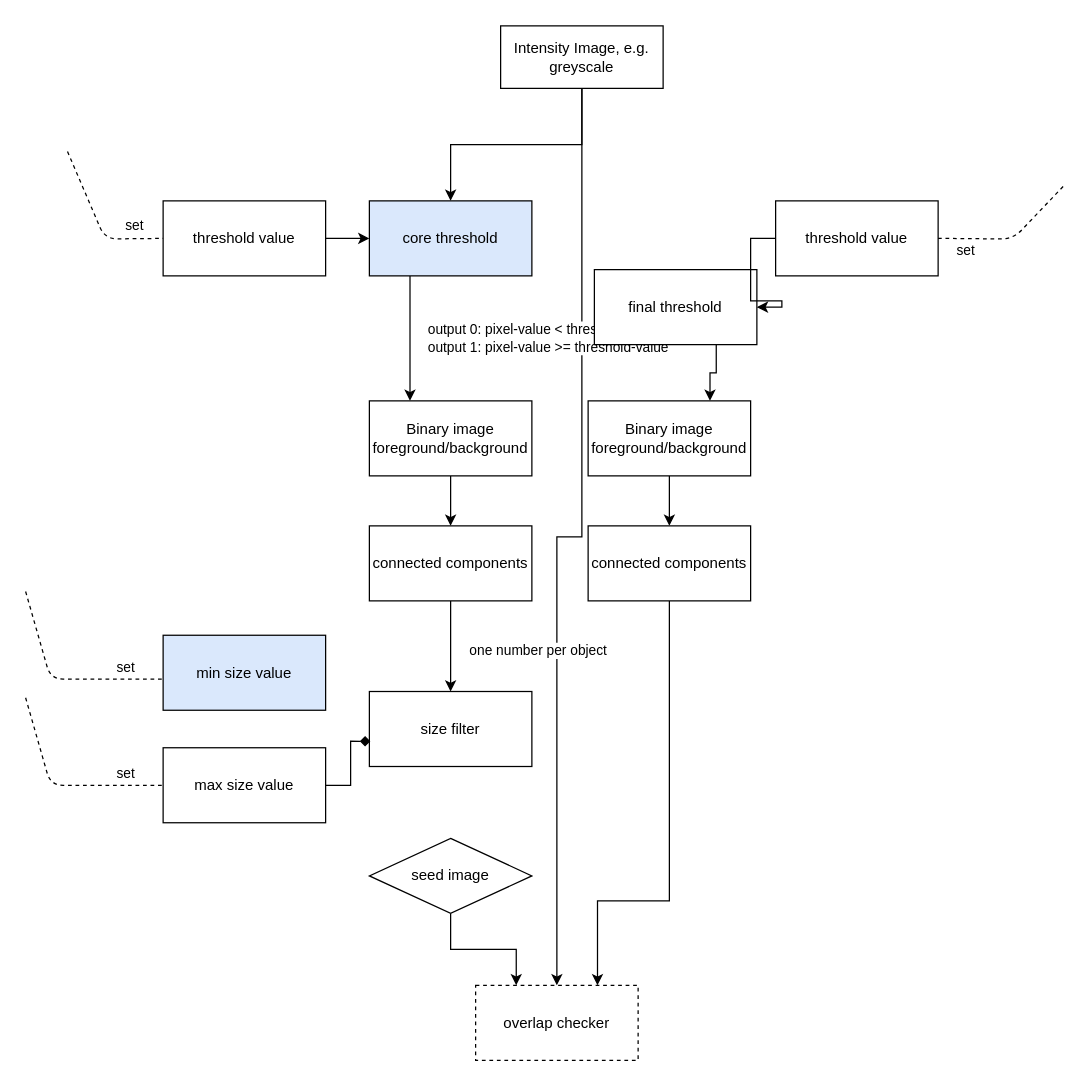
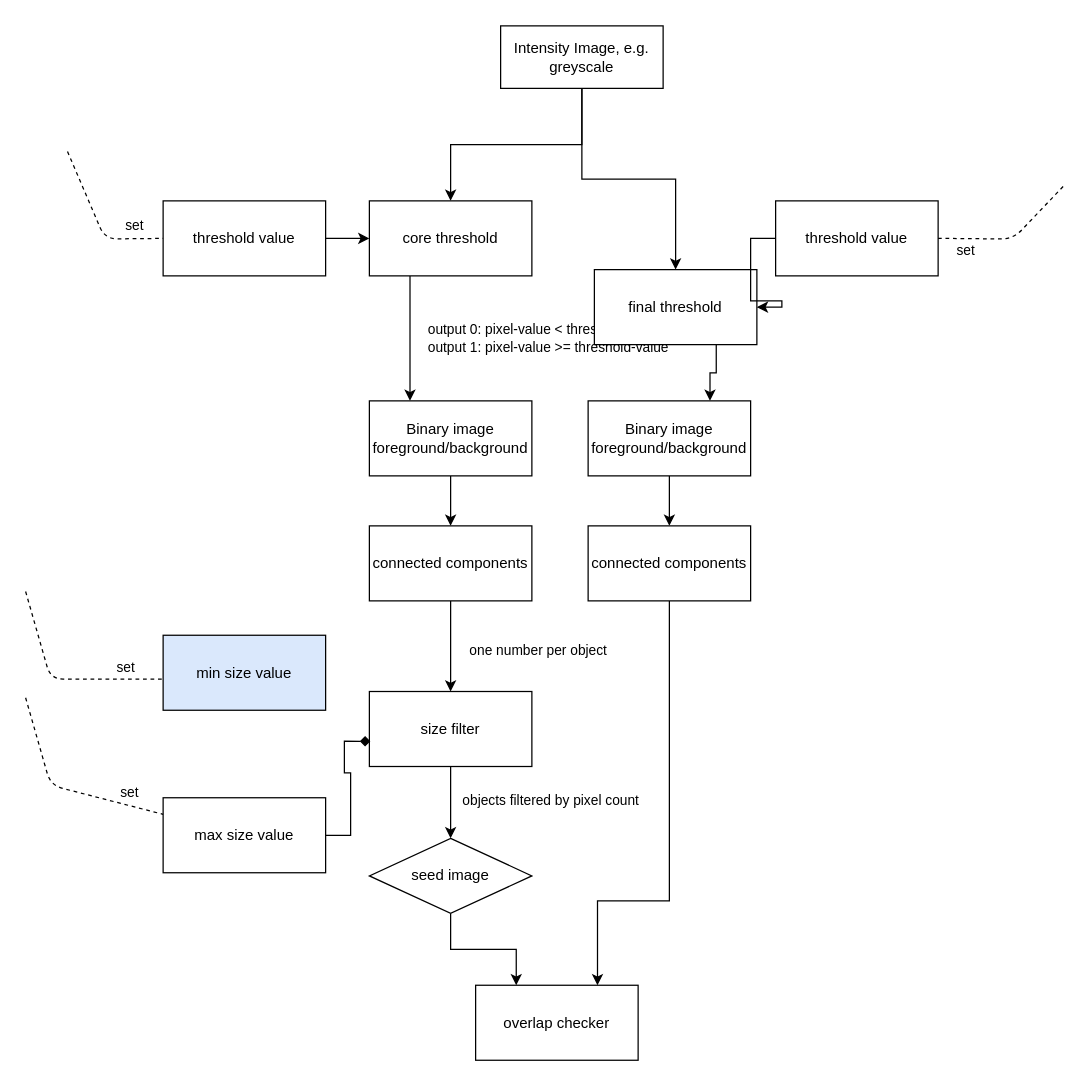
  <mxCell id="0" />
  <mxCell id="1" parent="0" />
  <mxCell id="2" value="" style="edgeStyle=orthogonalEdgeStyle;rounded=0;orthogonalLoop=1;jettySize=auto;html=1;exitX=0.5;exitY=1;exitDx=0;exitDy=0;" edge="1" parent="1" source="4" target="6"><mxGeometry relative="1" as="geometry" /></mxCell>
- <mxCell id="3" style="edgeStyle=orthogonalEdgeStyle;rounded=0;orthogonalLoop=1;jettySize=auto;html=1;exitX=0.5;exitY=1;exitDx=0;exitDy=0;" edge="1" parent="1" source="4" target="23"><mxGeometry relative="1" as="geometry" /></mxCell>
+ <mxCell id="3" style="edgeStyle=orthogonalEdgeStyle;rounded=0;orthogonalLoop=1;jettySize=auto;html=1;exitX=0.5;exitY=1;exitDx=0;exitDy=0;entryX=0.5;entryY=0;entryDx=0;entryDy=0;" edge="1" parent="1" source="4" target="25"><mxGeometry relative="1" as="geometry" /></mxCell>
  <mxCell id="4" value="Intensity Image, e.g. greyscale&lt;br&gt;" style="rounded=0;whiteSpace=wrap;html=1;" vertex="1" parent="1"><mxGeometry x="400" y="20" width="130" height="50" as="geometry" /></mxCell>
  <mxCell id="5" value="&lt;div style=&quot;text-align: left&quot;&gt;output 0: pixel-value &amp;lt; threshold-value&lt;/div&gt;&lt;div style=&quot;text-align: left&quot;&gt;output 1: pixel-value &amp;gt;= threshold-value&lt;/div&gt;" style="edgeStyle=orthogonalEdgeStyle;rounded=0;orthogonalLoop=1;jettySize=auto;html=1;exitX=0.25;exitY=1;exitDx=0;exitDy=0;entryX=0.25;entryY=0;entryDx=0;entryDy=0;" edge="1" parent="1" source="6" target="8"><mxGeometry x="0.003" y="110" relative="1" as="geometry"><mxPoint as="offset" /></mxGeometry></mxCell>
- <mxCell id="6" value="core threshold" style="rounded=0;whiteSpace=wrap;html=1;fillColor=#dae8fc;" vertex="1" parent="1"><mxGeometry x="295" y="160" width="130" height="60" as="geometry" /></mxCell>
+ <mxCell id="6" value="core threshold" style="rounded=0;whiteSpace=wrap;html=1;" vertex="1" parent="1"><mxGeometry x="295" y="160" width="130" height="60" as="geometry" /></mxCell>
  <mxCell id="7" style="edgeStyle=orthogonalEdgeStyle;rounded=0;orthogonalLoop=1;jettySize=auto;html=1;exitX=0.5;exitY=1;exitDx=0;exitDy=0;entryX=0.5;entryY=0;entryDx=0;entryDy=0;" edge="1" parent="1" source="8" target="13"><mxGeometry relative="1" as="geometry" /></mxCell>
  <mxCell id="8" value="Binary image&lt;br&gt;foreground/background&lt;br&gt;" style="rounded=0;whiteSpace=wrap;html=1;" vertex="1" parent="1"><mxGeometry x="295" y="320" width="130" height="60" as="geometry" /></mxCell>
  <mxCell id="9" style="edgeStyle=orthogonalEdgeStyle;rounded=0;orthogonalLoop=1;jettySize=auto;html=1;exitX=1;exitY=0.5;exitDx=0;exitDy=0;entryX=0;entryY=0.5;entryDx=0;entryDy=0;" edge="1" parent="1" source="10" target="6"><mxGeometry relative="1" as="geometry" /></mxCell>
  <mxCell id="10" value="threshold value" style="rounded=0;whiteSpace=wrap;html=1;" vertex="1" parent="1"><mxGeometry x="130" y="160" width="130" height="60" as="geometry" /></mxCell>
  <mxCell id="11" value="set" style="endArrow=none;dashed=1;html=1;entryX=0;entryY=0.5;entryDx=0;entryDy=0;" edge="1" parent="1" target="10"><mxGeometry x="0.63" y="10" width="50" height="50" relative="1" as="geometry"><mxPoint x="53.5" y="120.5" as="sourcePoint" /><mxPoint x="80" y="190" as="targetPoint" /><Array as="points"><mxPoint x="83.5" y="190.5" /></Array><mxPoint as="offset" /></mxGeometry></mxCell>
  <mxCell id="12" value="one number per object" style="edgeStyle=orthogonalEdgeStyle;rounded=0;orthogonalLoop=1;jettySize=auto;html=1;exitX=0.5;exitY=1;exitDx=0;exitDy=0;" edge="1" parent="1" source="13" target="15"><mxGeometry x="0.105" y="70" relative="1" as="geometry"><mxPoint x="360" y="507.333" as="sourcePoint" /><mxPoint as="offset" /></mxGeometry></mxCell>
  <mxCell id="13" value="connected components&lt;br&gt;" style="rounded=0;whiteSpace=wrap;html=1;" vertex="1" parent="1"><mxGeometry x="295" y="420" width="130" height="60" as="geometry" /></mxCell>
+ <mxCell id="14" value="objects filtered by pixel count" style="edgeStyle=orthogonalEdgeStyle;rounded=0;orthogonalLoop=1;jettySize=auto;html=1;exitX=0.5;exitY=1;exitDx=0;exitDy=0;entryX=0.5;entryY=0;entryDx=0;entryDy=0;" edge="1" parent="1" source="15" target="22"><mxGeometry x="-0.05" y="80" relative="1" as="geometry"><mxPoint as="offset" /></mxGeometry></mxCell>
  <mxCell id="15" value="size filter&lt;br&gt;" style="rounded=0;whiteSpace=wrap;html=1;" vertex="1" parent="1"><mxGeometry x="295" y="552.5" width="130" height="60" as="geometry" /></mxCell>
  <mxCell id="16" value="min size value" style="rounded=0;whiteSpace=wrap;html=1;fillColor=#dae8fc;" vertex="1" parent="1"><mxGeometry x="130" y="507.5" width="130" height="60" as="geometry" /></mxCell>
  <mxCell id="17" style="edgeStyle=orthogonalEdgeStyle;rounded=0;orthogonalLoop=1;jettySize=auto;html=1;exitX=1;exitY=0.5;exitDx=0;exitDy=0;entryX=0.006;entryY=0.664;entryDx=0;entryDy=0;entryPerimeter=0;endArrow=diamond;" edge="1" parent="1" source="18" target="15"><mxGeometry relative="1" as="geometry" /></mxCell>
- <mxCell id="18" value="max size value" style="rounded=0;whiteSpace=wrap;html=1;" vertex="1" parent="1"><mxGeometry x="130" y="597.5" width="130" height="60" as="geometry" /></mxCell>
+ <mxCell id="18" value="max size value" style="rounded=0;whiteSpace=wrap;html=1;" vertex="1" parent="1"><mxGeometry x="130" y="637.5" width="130" height="60" as="geometry" /></mxCell>
  <mxCell id="19" value="set" style="endArrow=none;dashed=1;html=1;" edge="1" parent="1"><mxGeometry x="0.63" y="10" width="50" height="50" relative="1" as="geometry"><mxPoint x="20" y="472.5" as="sourcePoint" /><mxPoint x="130" y="542.5" as="targetPoint" /><Array as="points"><mxPoint x="40" y="542.5" /></Array><mxPoint as="offset" /></mxGeometry></mxCell>
  <mxCell id="20" value="set" style="endArrow=none;dashed=1;html=1;" edge="1" parent="1" target="18"><mxGeometry x="0.63" y="10" width="50" height="50" relative="1" as="geometry"><mxPoint x="20" y="557.5" as="sourcePoint" /><mxPoint x="130" y="627.5" as="targetPoint" /><Array as="points"><mxPoint x="40" y="627.5" /></Array><mxPoint as="offset" /></mxGeometry></mxCell>
  <mxCell id="21" style="edgeStyle=orthogonalEdgeStyle;rounded=0;orthogonalLoop=1;jettySize=auto;html=1;exitX=0.5;exitY=1;exitDx=0;exitDy=0;entryX=0.25;entryY=0;entryDx=0;entryDy=0;" edge="1" parent="1" source="22" target="23"><mxGeometry relative="1" as="geometry" /></mxCell>
  <mxCell id="22" value="seed image&lt;br&gt;" style="rhombus;whiteSpace=wrap;html=1;" vertex="1" parent="1"><mxGeometry x="295" y="670" width="130" height="60" as="geometry" /></mxCell>
- <mxCell id="23" value="overlap checker&lt;br&gt;" style="rounded=0;whiteSpace=wrap;html=1;dashed=1;" vertex="1" parent="1"><mxGeometry x="380" y="787.5" width="130" height="60" as="geometry" /></mxCell>
+ <mxCell id="23" value="overlap checker&lt;br&gt;" style="rounded=0;whiteSpace=wrap;html=1;" vertex="1" parent="1"><mxGeometry x="380" y="787.5" width="130" height="60" as="geometry" /></mxCell>
  <mxCell id="24" style="edgeStyle=orthogonalEdgeStyle;rounded=0;orthogonalLoop=1;jettySize=auto;html=1;exitX=0.75;exitY=1;exitDx=0;exitDy=0;entryX=0.75;entryY=0;entryDx=0;entryDy=0;" edge="1" parent="1" source="25" target="30"><mxGeometry relative="1" as="geometry" /></mxCell>
  <mxCell id="25" value="final threshold" style="rounded=0;whiteSpace=wrap;html=1;" vertex="1" parent="1"><mxGeometry x="475" y="215" width="130" height="60" as="geometry" /></mxCell>
  <mxCell id="26" style="edgeStyle=orthogonalEdgeStyle;rounded=0;orthogonalLoop=1;jettySize=auto;html=1;exitX=0;exitY=0.5;exitDx=0;exitDy=0;" edge="1" parent="1" source="27" target="25"><mxGeometry relative="1" as="geometry" /></mxCell>
  <mxCell id="27" value="threshold value" style="rounded=0;whiteSpace=wrap;html=1;" vertex="1" parent="1"><mxGeometry x="620" y="160" width="130" height="60" as="geometry" /></mxCell>
  <mxCell id="28" value="set" style="endArrow=none;dashed=1;html=1;entryX=1;entryY=0.5;entryDx=0;entryDy=0;" edge="1" parent="1" target="27"><mxGeometry x="0.63" y="10" width="50" height="50" relative="1" as="geometry"><mxPoint x="850" y="148.5" as="sourcePoint" /><mxPoint x="740" y="230" as="targetPoint" /><Array as="points"><mxPoint x="810" y="190.5" /></Array><mxPoint as="offset" /></mxGeometry></mxCell>
  <mxCell id="29" style="edgeStyle=orthogonalEdgeStyle;rounded=0;orthogonalLoop=1;jettySize=auto;html=1;exitX=0.5;exitY=1;exitDx=0;exitDy=0;entryX=0.5;entryY=0;entryDx=0;entryDy=0;" edge="1" parent="1" source="30" target="32"><mxGeometry relative="1" as="geometry" /></mxCell>
  <mxCell id="30" value="Binary image&lt;br&gt;foreground/background&lt;br&gt;" style="rounded=0;whiteSpace=wrap;html=1;" vertex="1" parent="1"><mxGeometry x="470" y="320" width="130" height="60" as="geometry" /></mxCell>
  <mxCell id="31" style="edgeStyle=orthogonalEdgeStyle;rounded=0;orthogonalLoop=1;jettySize=auto;html=1;exitX=0.5;exitY=1;exitDx=0;exitDy=0;entryX=0.75;entryY=0;entryDx=0;entryDy=0;" edge="1" parent="1" source="32" target="23"><mxGeometry relative="1" as="geometry"><Array as="points"><mxPoint x="535" y="720" /><mxPoint x="478" y="720" /></Array></mxGeometry></mxCell>
  <mxCell id="32" value="connected components&lt;br&gt;" style="rounded=0;whiteSpace=wrap;html=1;" vertex="1" parent="1"><mxGeometry x="470" y="420" width="130" height="60" as="geometry" /></mxCell>
